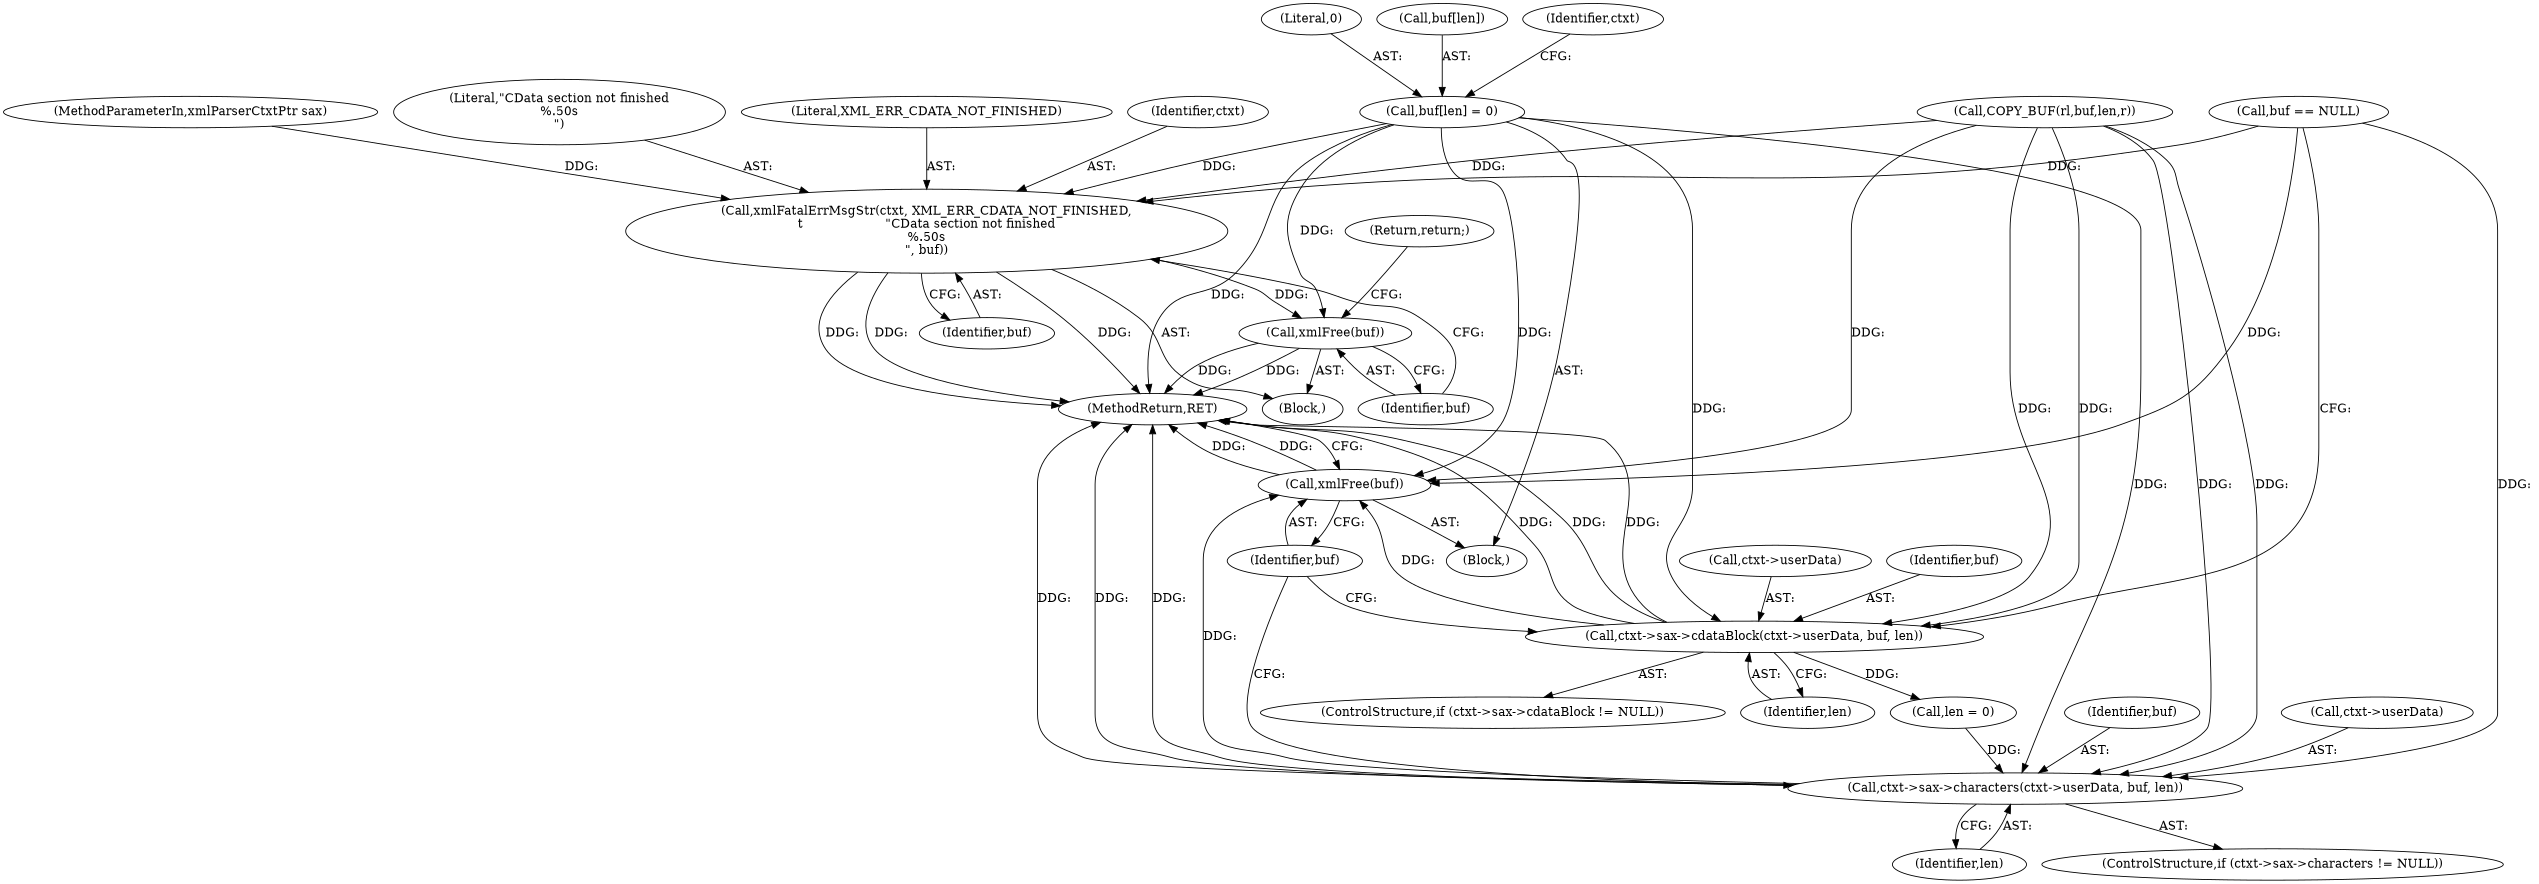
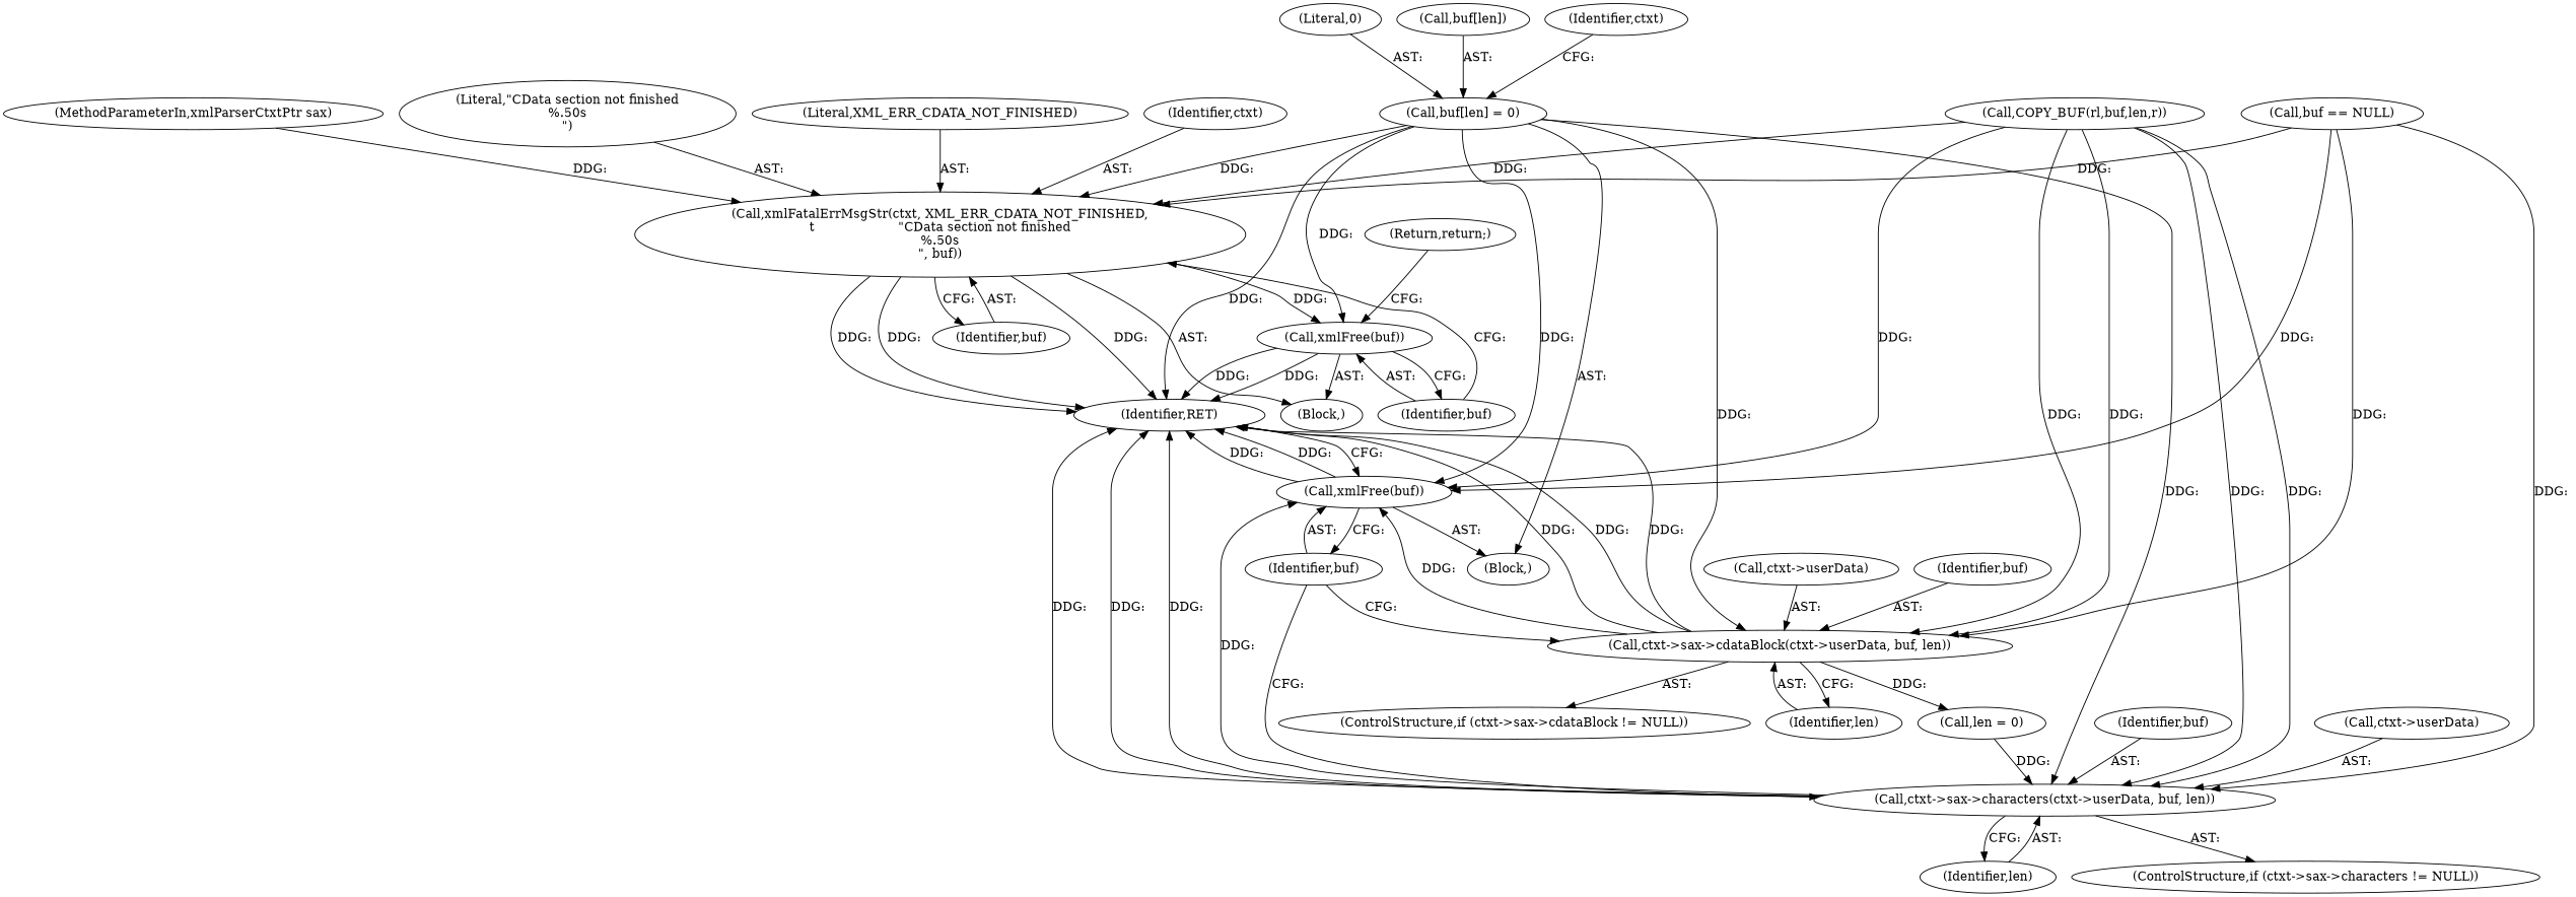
  digraph {
    n1 [label="(Call,buf[len] = 0)"]
    n2 [label="(Call,xmlFatalErrMsgStr(ctxt, XML_ERR_CDATA_NOT_FINISHED,\n\t                     \"CData section not finished\n%.50s\n\", buf))"]
    n3 [label="(Call,xmlFree(buf))"]
    n4 [label="(Call,ctxt->sax->cdataBlock(ctxt->userData, buf, len))"]
    n5 [label="(Call,xmlFree(buf))"]
    n6 [label="(Call,ctxt->sax->characters(ctxt->userData, buf, len))"]
-   n7 [label="(MethodReturn,RET)"]
+   n7 [label="(Identifier,RET)"]
    n8 [label="(Block,)"]
    n9 [label="(Identifier,buf)"]
    n10 [label="(Block,)"]
    n11 [label="(Identifier,buf)"]
    n12 [label="(ControlStructure,if (ctxt->sax->cdataBlock != NULL))"]
    n13 [label="(Identifier,len)"]
    n14 [label="(Call,len = 0)"]
    n15 [label="(Identifier,buf)"]
    n16 [label="(Identifier,len)"]
    n17 [label="(ControlStructure,if (ctxt->sax->characters != NULL))"]
    n18 [label="(Literal,0)"]
    n19 [label="(Return,return;)"]
    n20 [label="(Identifier,buf)"]
    n21 [label="(Identifier,ctxt)"]
    n22 [label="(Call,buf[len])"]
    n23 [label="(Call,COPY_BUF(rl,buf,len,r))"]
    n24 [label="(Call,ctxt->userData)"]
    n25 [label="(Identifier,buf)"]
    n26 [label="(Identifier,ctxt)"]
    n27 [label="(Call,ctxt->userData)"]
    n28 [label="(Call,buf == NULL)"]
    n29 [label="(MethodParameterIn,xmlParserCtxtPtr sax)"]
    n30 [label="(Literal,\"CData section not finished\n%.50s\n\")"]
    n31 [label="(Literal,XML_ERR_CDATA_NOT_FINISHED)"]
    n1 -> n2 [label="DDG: "]
    n1 -> n3 [label="DDG: "]
    n1 -> n4 [label="DDG: "]
    n1 -> n5 [label="DDG: "]
    n1 -> n6 [label="DDG: "]
    n1 -> n7 [label="DDG: "]
    n1 -> n8 [label="AST: "]
    n2 -> n3 [label="DDG: "]
    n2 -> n7 [label="DDG: "]
    n2 -> n7 [label="DDG: "]
    n2 -> n7 [label="DDG: "]
    n2 -> n9 [label="CFG: "]
    n2 -> n10 [label="AST: "]
    n3 -> n7 [label="DDG: "]
    n3 -> n7 [label="DDG: "]
    n3 -> n10 [label="AST: "]
    n3 -> n11 [label="CFG: "]
    n4 -> n5 [label="DDG: "]
    n4 -> n7 [label="DDG: "]
    n4 -> n7 [label="DDG: "]
    n4 -> n7 [label="DDG: "]
    n4 -> n12 [label="AST: "]
    n4 -> n13 [label="CFG: "]
    n4 -> n14 [label="DDG: "]
    n5 -> n7 [label="DDG: "]
    n5 -> n7 [label="DDG: "]
    n5 -> n8 [label="AST: "]
    n5 -> n15 [label="CFG: "]
    n6 -> n5 [label="DDG: "]
    n6 -> n7 [label="DDG: "]
    n6 -> n7 [label="DDG: "]
    n6 -> n7 [label="DDG: "]
    n6 -> n16 [label="CFG: "]
    n6 -> n17 [label="AST: "]
    n7 -> n5 [label="CFG: "]
    n9 -> n2 [label="AST: "]
    n11 -> n2 [label="CFG: "]
    n11 -> n3 [label="AST: "]
    n13 -> n4 [label="AST: "]
    n14 -> n6 [label="DDG: "]
    n15 -> n4 [label="CFG: "]
    n15 -> n5 [label="AST: "]
    n15 -> n6 [label="CFG: "]
    n16 -> n6 [label="AST: "]
    n18 -> n1 [label="AST: "]
    n19 -> n3 [label="CFG: "]
    n20 -> n6 [label="AST: "]
    n21 -> n2 [label="AST: "]
    n22 -> n1 [label="AST: "]
    n23 -> n2 [label="DDG: "]
    n23 -> n4 [label="DDG: "]
    n23 -> n4 [label="DDG: "]
    n23 -> n5 [label="DDG: "]
    n23 -> n6 [label="DDG: "]
    n23 -> n6 [label="DDG: "]
    n24 -> n4 [label="AST: "]
    n25 -> n4 [label="AST: "]
    n26 -> n1 [label="CFG: "]
    n27 -> n6 [label="AST: "]
    n28 -> n2 [label="DDG: "]
-   n28 -> n4 [label="CFG: "]
+   n28 -> n4 [label="DDG: "]
    n28 -> n5 [label="DDG: "]
    n28 -> n6 [label="DDG: "]
    n29 -> n2 [label="DDG: "]
    n30 -> n2 [label="AST: "]
    n31 -> n2 [label="AST: "]
  }
